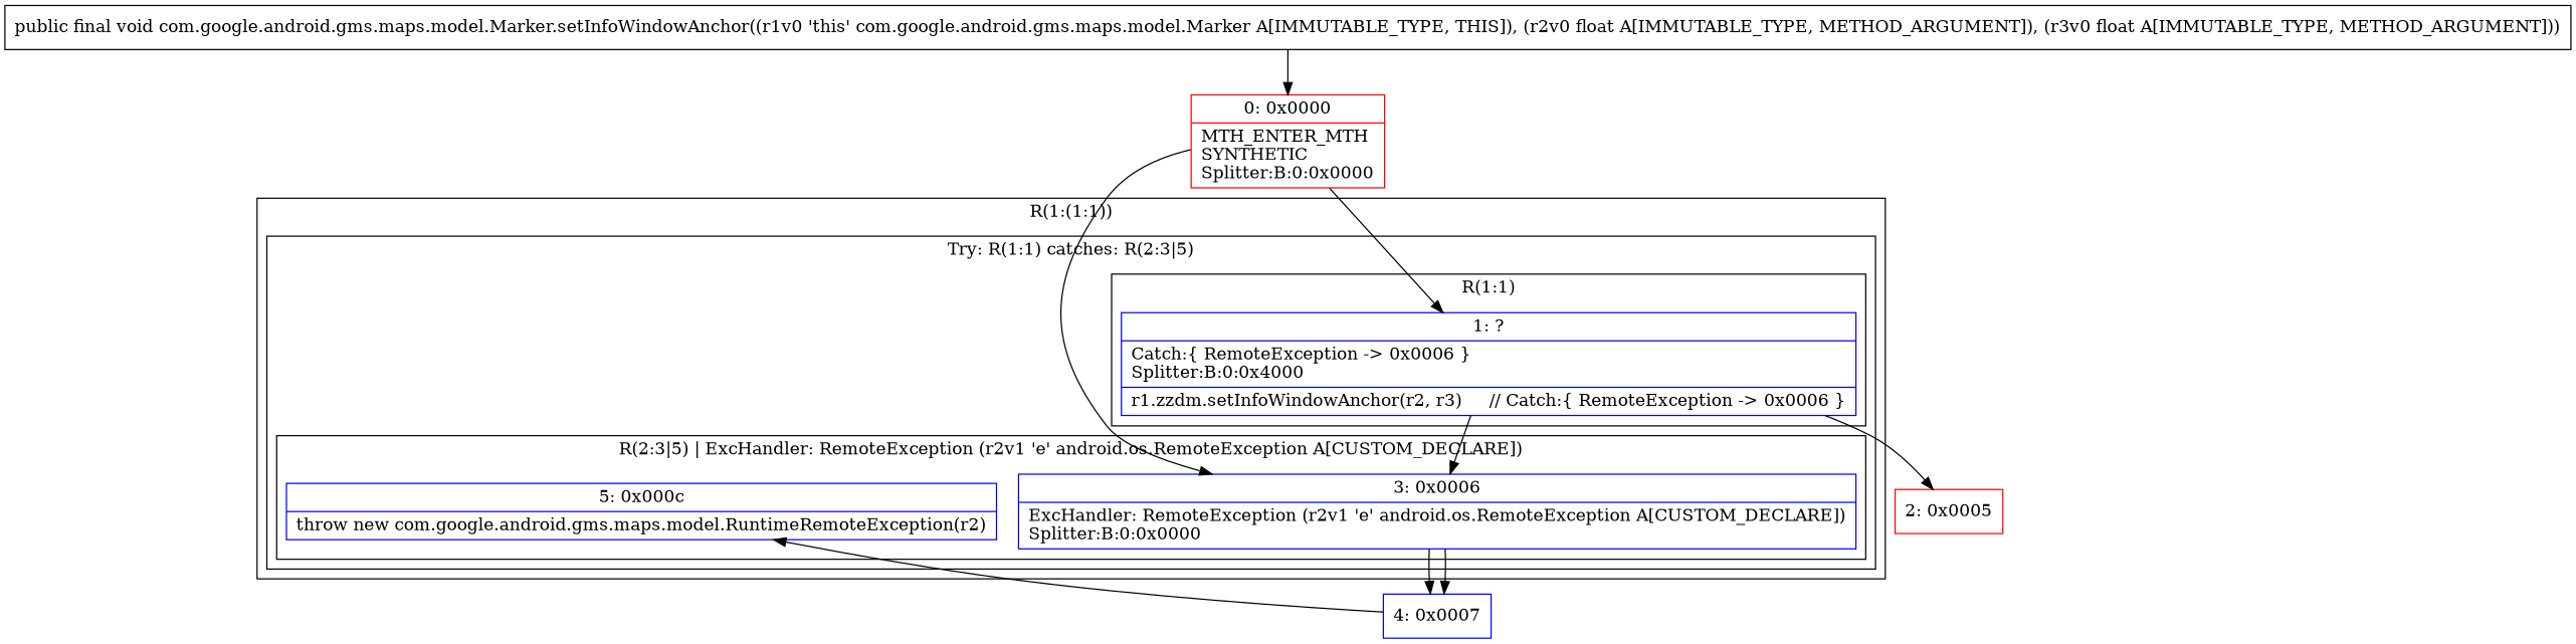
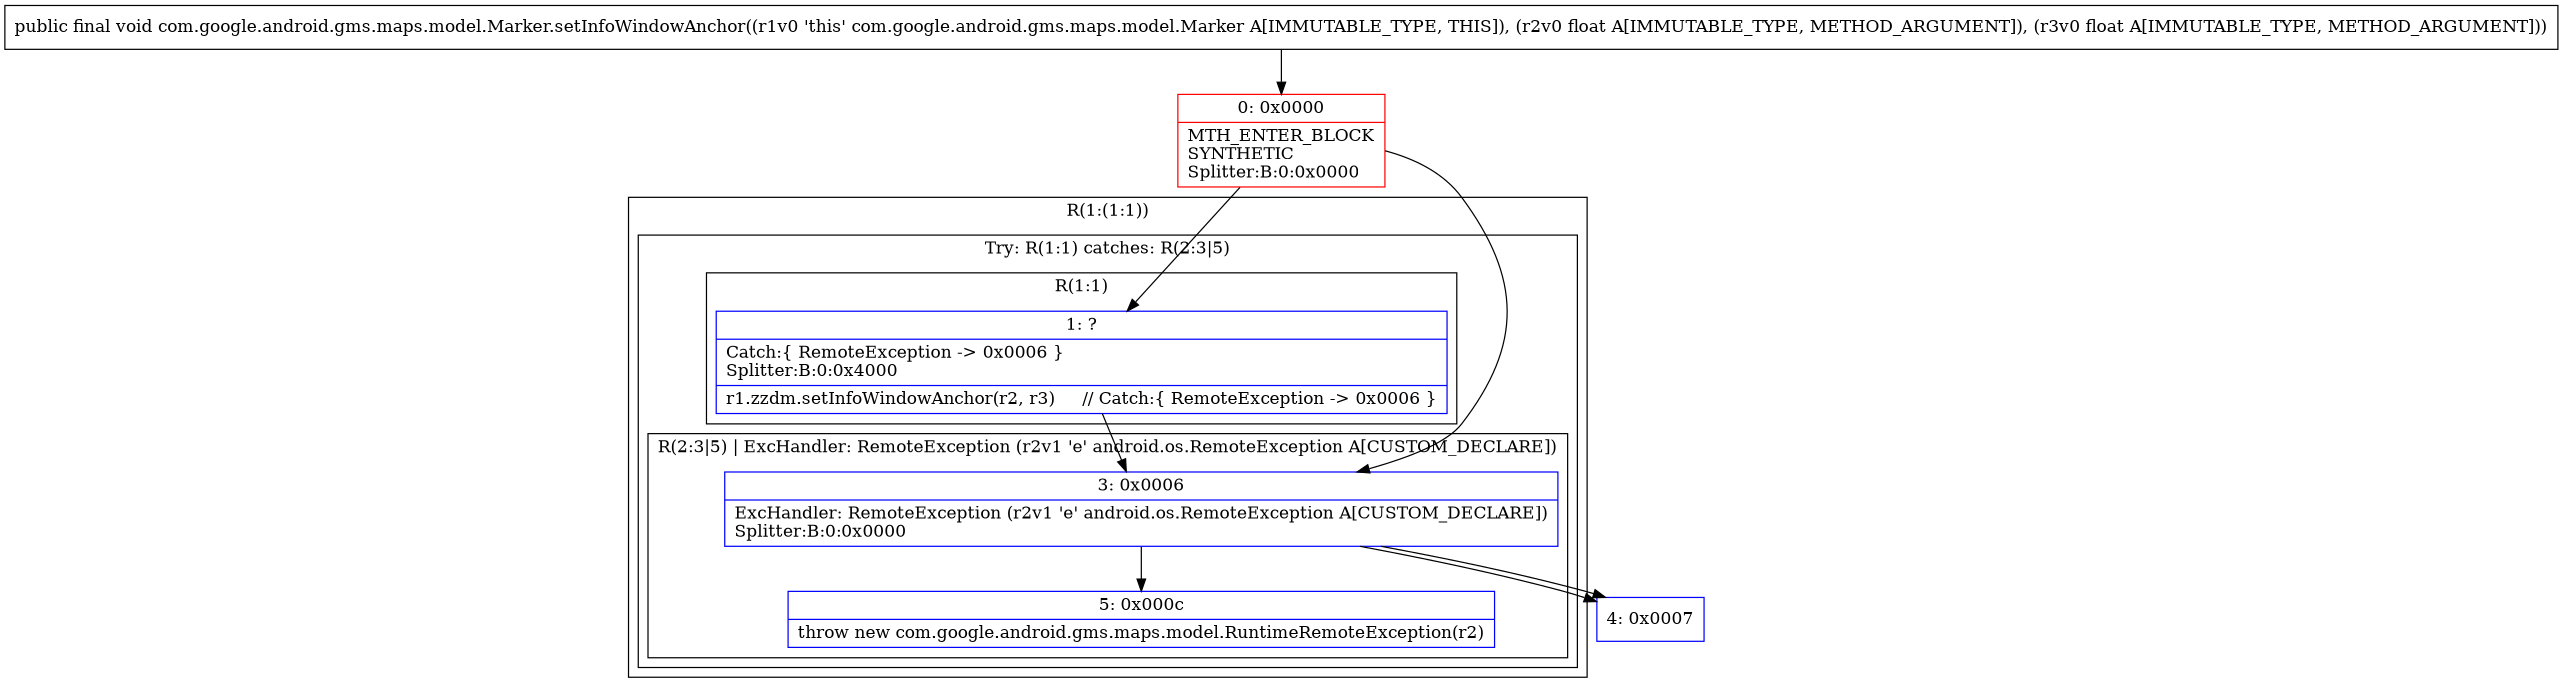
  digraph {
    node [color=blue shape=record]
    n1 [label="{1\:\ ?|Catch:\{ RemoteException \-\> 0x0006 \}\lSplitter:B:0:0x4000\l|r1.zzdm.setInfoWindowAnchor(r2, r3)     \/\/ Catch:\{ RemoteException \-\> 0x0006 \}\l}"]
    n2 [label="{3\:\ 0x0006|ExcHandler: RemoteException (r2v1 'e' android.os.RemoteException A[CUSTOM_DECLARE])\lSplitter:B:0:0x0000\l}"]
    n3 [label="{5\:\ 0x000c|throw new com.google.android.gms.maps.model.RuntimeRemoteException(r2)\l}"]
-   n4 [color=red label="{2\:\ 0x0005}"]
    n5 [label="{4\:\ 0x0007}"]
-   n6 [color=red label="{0\:\ 0x0000|MTH_ENTER_MTH\lSYNTHETIC\lSplitter:B:0:0x0000\l}"]
+   n6 [color=red label="{0\:\ 0x0000|MTH_ENTER_BLOCK\lSYNTHETIC\lSplitter:B:0:0x0000\l}"]
    n7 [label="{public final void com.google.android.gms.maps.model.Marker.setInfoWindowAnchor((r1v0 'this' com.google.android.gms.maps.model.Marker A[IMMUTABLE_TYPE, THIS]), (r2v0 float A[IMMUTABLE_TYPE, METHOD_ARGUMENT]), (r3v0 float A[IMMUTABLE_TYPE, METHOD_ARGUMENT])) }" color=""]
    subgraph cluster_1 {
      label="R(1:(1:1))"
      subgraph cluster_2 {
        label="Try: R(1:1) catches: R(2:3|5)"
        subgraph cluster_3 {
          label="R(1:1)"
          n1
        }
        subgraph cluster_4 {
          label="R(2:3|5) | ExcHandler: RemoteException (r2v1 'e' android.os.RemoteException A[CUSTOM_DECLARE])\l"
          n2
          n3
        }
      }
    }
    subgraph cluster_5 {
      label="R(2:3|5) | ExcHandler: RemoteException (r2v1 'e' android.os.RemoteException A[CUSTOM_DECLARE])\l"
    }
    n1 -> n2
-   n1 -> n4
    n2 -> n5
    n2 -> n5
-   n5 -> n3
+   n2 -> n3
    n6 -> n1
    n6 -> n2
    n7 -> n6
  }
